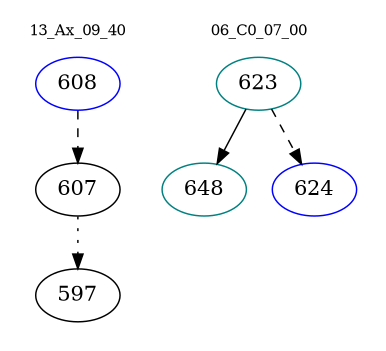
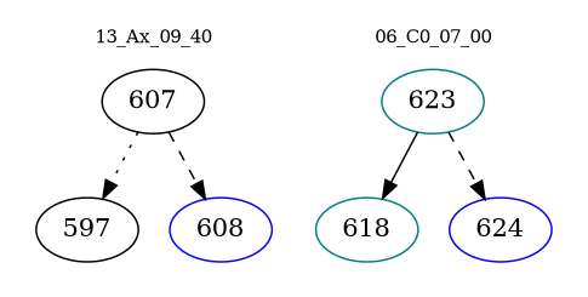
  digraph {
    node [color=black]
    edge [color=black style=dashed]
    n1 [label=607]
    n2 [label=597]
    n3 [color=blue label=608]
    n4 [color=teal label=623]
-   n5 [color=teal label=648]
+   n5 [color=teal label=618]
    n6 [color=blue label=624]
    subgraph cluster_1 {
      color=white
      fontsize=10
      label="13_Ax_09_40"
      n1
      n2
      n3
    }
    subgraph cluster_2 {
      color=white
      fontsize=10
      label="06_C0_07_00"
      n4
      n5
      n6
    }
    n1 -> n2 [style=dotted]
-   n3 -> n1
+   n1 -> n3
    n4 -> n5 [style=solid]
    n4 -> n6
  }
